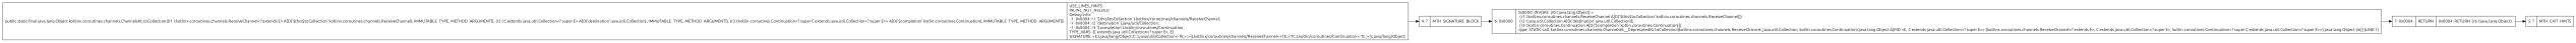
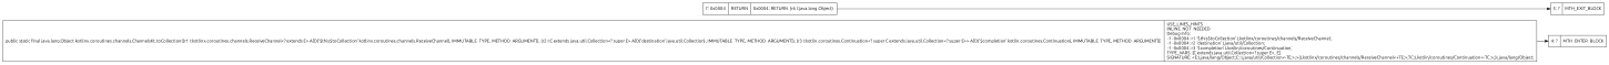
  digraph {
    fontname=Ubuntu
    rankdir=LR
    node [fontname=Ubuntu shape=record]
    edge [fontname=Ubuntu]
-   n1 [label="{4\:\ ?|MTH_SIGNATURE_BLOCK\l}"]
-   n2 [label="{6\:\ 0x0000|0x0000: INVOKE  (r0 I:java.lang.Object) = \l  (r1 I:kotlinx.coroutines.channels.ReceiveChannel A[D('$this$toCollection' kotlinx.coroutines.channels.ReceiveChannel)])\l  (r2 I:java.util.Collection A[D('destination' java.util.Collection)])\l  (r3 I:kotlin.coroutines.Continuation A[D('$completion' kotlin.coroutines.Continuation)])\l type: STATIC call: kotlinx.coroutines.channels.ChannelsKt__DeprecatedKt.toCollection(kotlinx.coroutines.channels.ReceiveChannel, java.util.Collection, kotlin.coroutines.Continuation):java.lang.Object A[MD:\<E, C extends java.util.Collection\<? super E\>\>:(kotlinx.coroutines.channels.ReceiveChannel\<? extends E\>, C extends java.util.Collection\<? super E\>, kotlin.coroutines.Continuation\<? super C extends java.util.Collection\<? super E\>\>):java.lang.Object (m)] (LINE:1)\l}"]
+   n1 [label="{4\:\ ?|MTH_ENTER_BLOCK\l}"]
    n3 [label="{7\:\ 0x0004|RETURN\l|0x0004: RETURN  (r6 I:java.lang.Object) \l}"]
-   n4 [label="{5\:\ ?|MTH_EXIT_HINTS\l}"]
+   n4 [label="{5\:\ ?|MTH_EXIT_BLOCK\l}"]
    n5 [label="{public static final java.lang.Object kotlinx.coroutines.channels.ChannelsKt.toCollection((r1 I:kotlinx.coroutines.channels.ReceiveChannel\<? extends E\> A[D('$this$toCollection' kotlinx.coroutines.channels.ReceiveChannel), IMMUTABLE_TYPE, METHOD_ARGUMENT]), (r2 I:C extends java.util.Collection\<? super E\> A[D('destination' java.util.Collection), IMMUTABLE_TYPE, METHOD_ARGUMENT]), (r3 I:kotlin.coroutines.Continuation\<? super C extends java.util.Collection\<? super E\>\> A[D('$completion' kotlin.coroutines.Continuation), IMMUTABLE_TYPE, METHOD_ARGUMENT]))  | USE_LINES_HINTS\lINLINE_NOT_NEEDED\lDebug Info:\l  \-1 \-0x0004: r1 '$this$toCollection' Lkotlinx\/coroutines\/channels\/ReceiveChannel;\l  \-1 \-0x0004: r2 'destination' Ljava\/util\/Collection;\l  \-1 \-0x0004: r3 '$completion' Lkotlin\/coroutines\/Continuation;\lTYPE_VARS: [C extends java.util.Collection\<? super E\>, E]\lSIGNATURE: \<E:Ljava\/lang\/Object;C::Ljava\/util\/Collection\<\-TE;\>;\>(Lkotlinx\/coroutines\/channels\/ReceiveChannel\<+TE;\>;TC;Lkotlin\/coroutines\/Continuation\<\-TC;\>;)Ljava\/lang\/Object;\l}"]
-   n1 -> n2
-   n2 -> n3
    n3 -> n4
    n5 -> n1
  }
